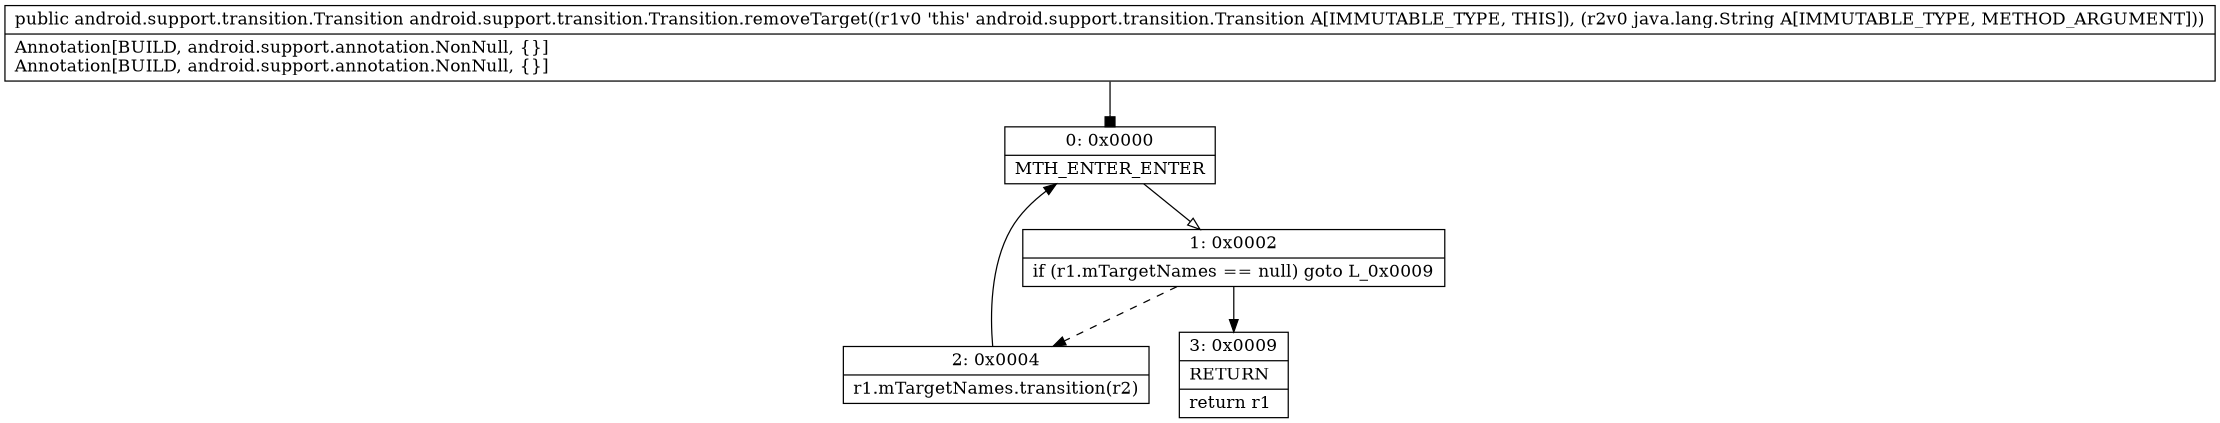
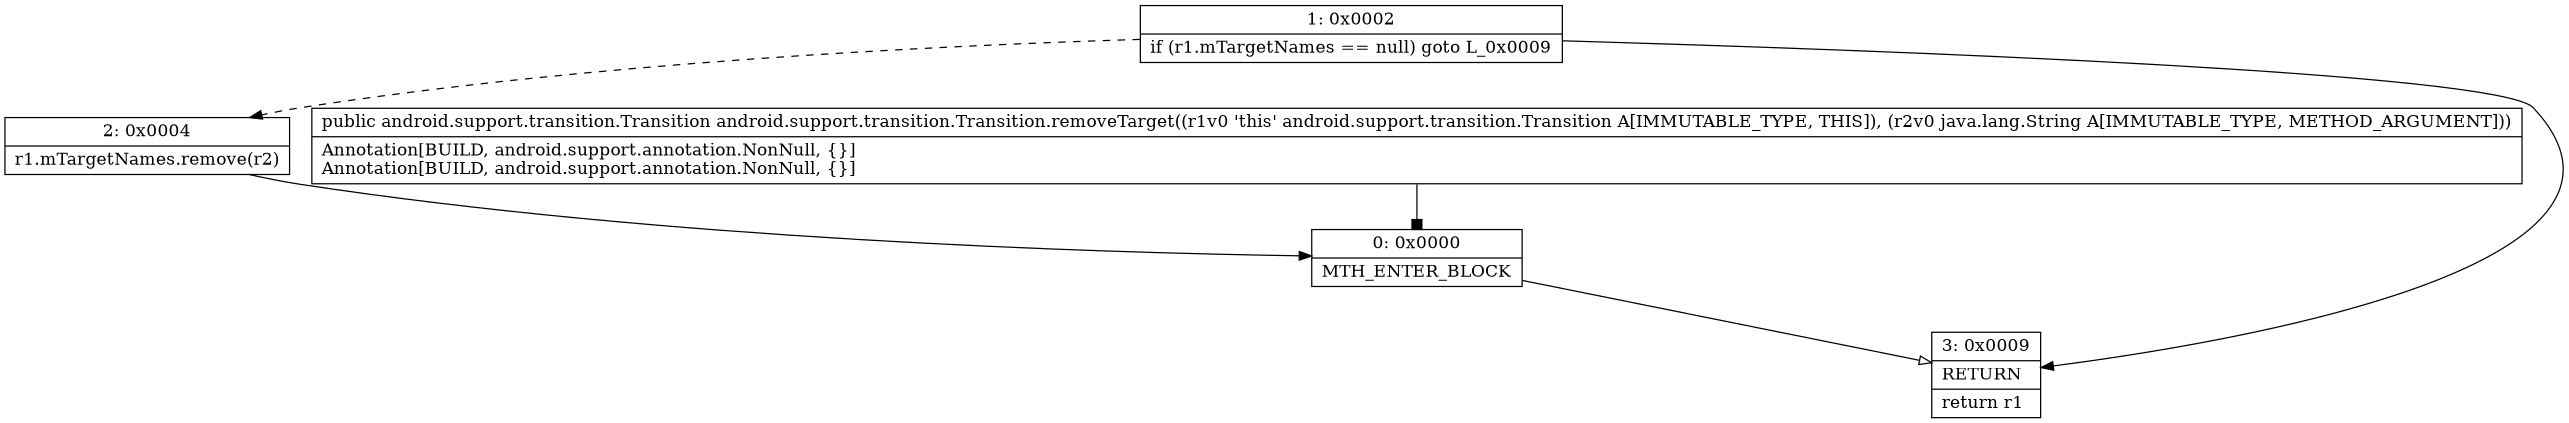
  digraph {
    fontname="DejaVu Serif"
    node [fontname="DejaVu Serif" shape=record]
    edge [arrowhead=normal fontname="DejaVu Serif"]
-   n1 [label="{0\:\ 0x0000|MTH_ENTER_ENTER\l}"]
+   n1 [label="{0\:\ 0x0000|MTH_ENTER_BLOCK\l}"]
    n2 [label="{1\:\ 0x0002|if (r1.mTargetNames == null) goto L_0x0009\l}"]
-   n3 [label="{2\:\ 0x0004|r1.mTargetNames.transition(r2)\l}"]
+   n3 [label="{2\:\ 0x0004|r1.mTargetNames.remove(r2)\l}"]
    n4 [label="{3\:\ 0x0009|RETURN\l|return r1\l}"]
    n5 [label="{public android.support.transition.Transition android.support.transition.Transition.removeTarget((r1v0 'this' android.support.transition.Transition A[IMMUTABLE_TYPE, THIS]), (r2v0 java.lang.String A[IMMUTABLE_TYPE, METHOD_ARGUMENT]))  | Annotation[BUILD, android.support.annotation.NonNull, \{\}]\lAnnotation[BUILD, android.support.annotation.NonNull, \{\}]\l}"]
-   n1 -> n2 [arrowhead=onormal]
+   n1 -> n4 [arrowhead=onormal]
    n2 -> n3 [style=dashed]
    n2 -> n4
    n3 -> n1
    n5 -> n1 [arrowhead=box]
  }
